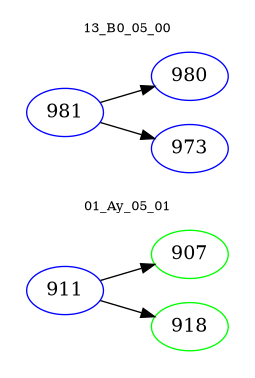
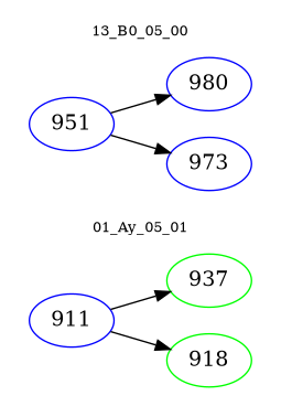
  digraph {
    rankdir=LR
    node [color=blue]
    edge [color=black]
    n1 [label=911]
    n2 [color=green label=918]
-   n3 [color=green label=907]
-   n4 [label=981]
+   n3 [color=green label=937]
+   n4 [label=951]
    n5 [label=973]
    n6 [label=980]
    subgraph cluster_1 {
      color=white
      fontsize=10
      label="01_Ay_05_01"
      n1
      n2
      n3
    }
    subgraph cluster_2 {
      color=white
      fontsize=10
      label="13_B0_05_00"
      n4
      n5
      n6
    }
    n1 -> n2
    n1 -> n3
    n4 -> n5
    n4 -> n6
  }
